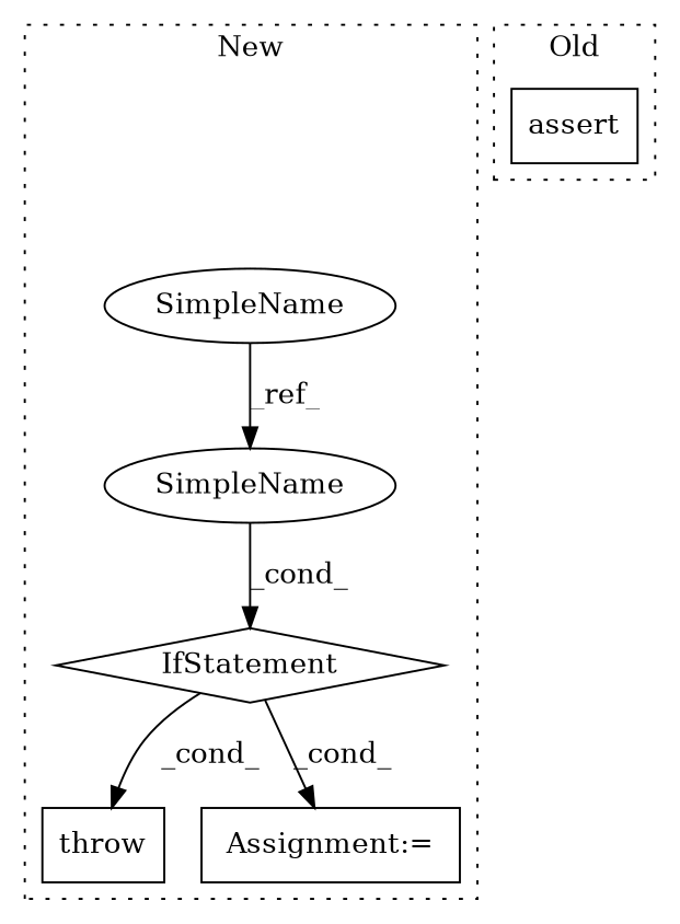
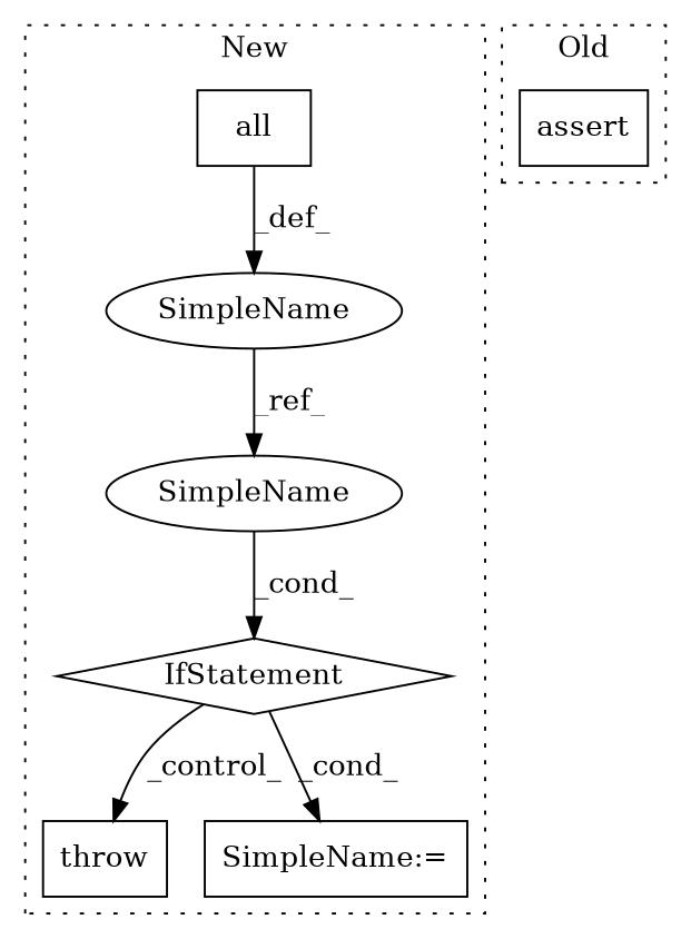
  digraph {
    node [a=42 l=9 shape=box]
+   n1 [a=32 l="13,-3" label=all s="553,696"]
    n2 [a=53 l=6 label=throw s=946]
    n3 [a=25 l="4,2" label=IfStatement s="699,712" shape=diamond]
    n4 [label=SimpleName s=543 shape=ellipse]
-   n5 [a=7 l=1 label="Assignment:=" s=1051]
+   n5 [a=7 l=1 label="SimpleName:=" s=1051]
    n6 [label=SimpleName s=703 shape=ellipse]
    n7 [a=6 l=7 label=assert s=573]
    subgraph cluster_1 {
      label=New
      style=dotted
+     n1
      n2
      n3
      n4
      n5
      n6
    }
    subgraph cluster_2 {
      label=Old
      style=dotted
      n7
    }
-   n3 -> n2 [label=_cond_]
+   n1 -> n4 [label=_def_]
+   n3 -> n2 [label=_control_]
    n3 -> n5 [label=_cond_]
    n4 -> n6 [label=_ref_]
    n6 -> n3 [label=_cond_]
  }
